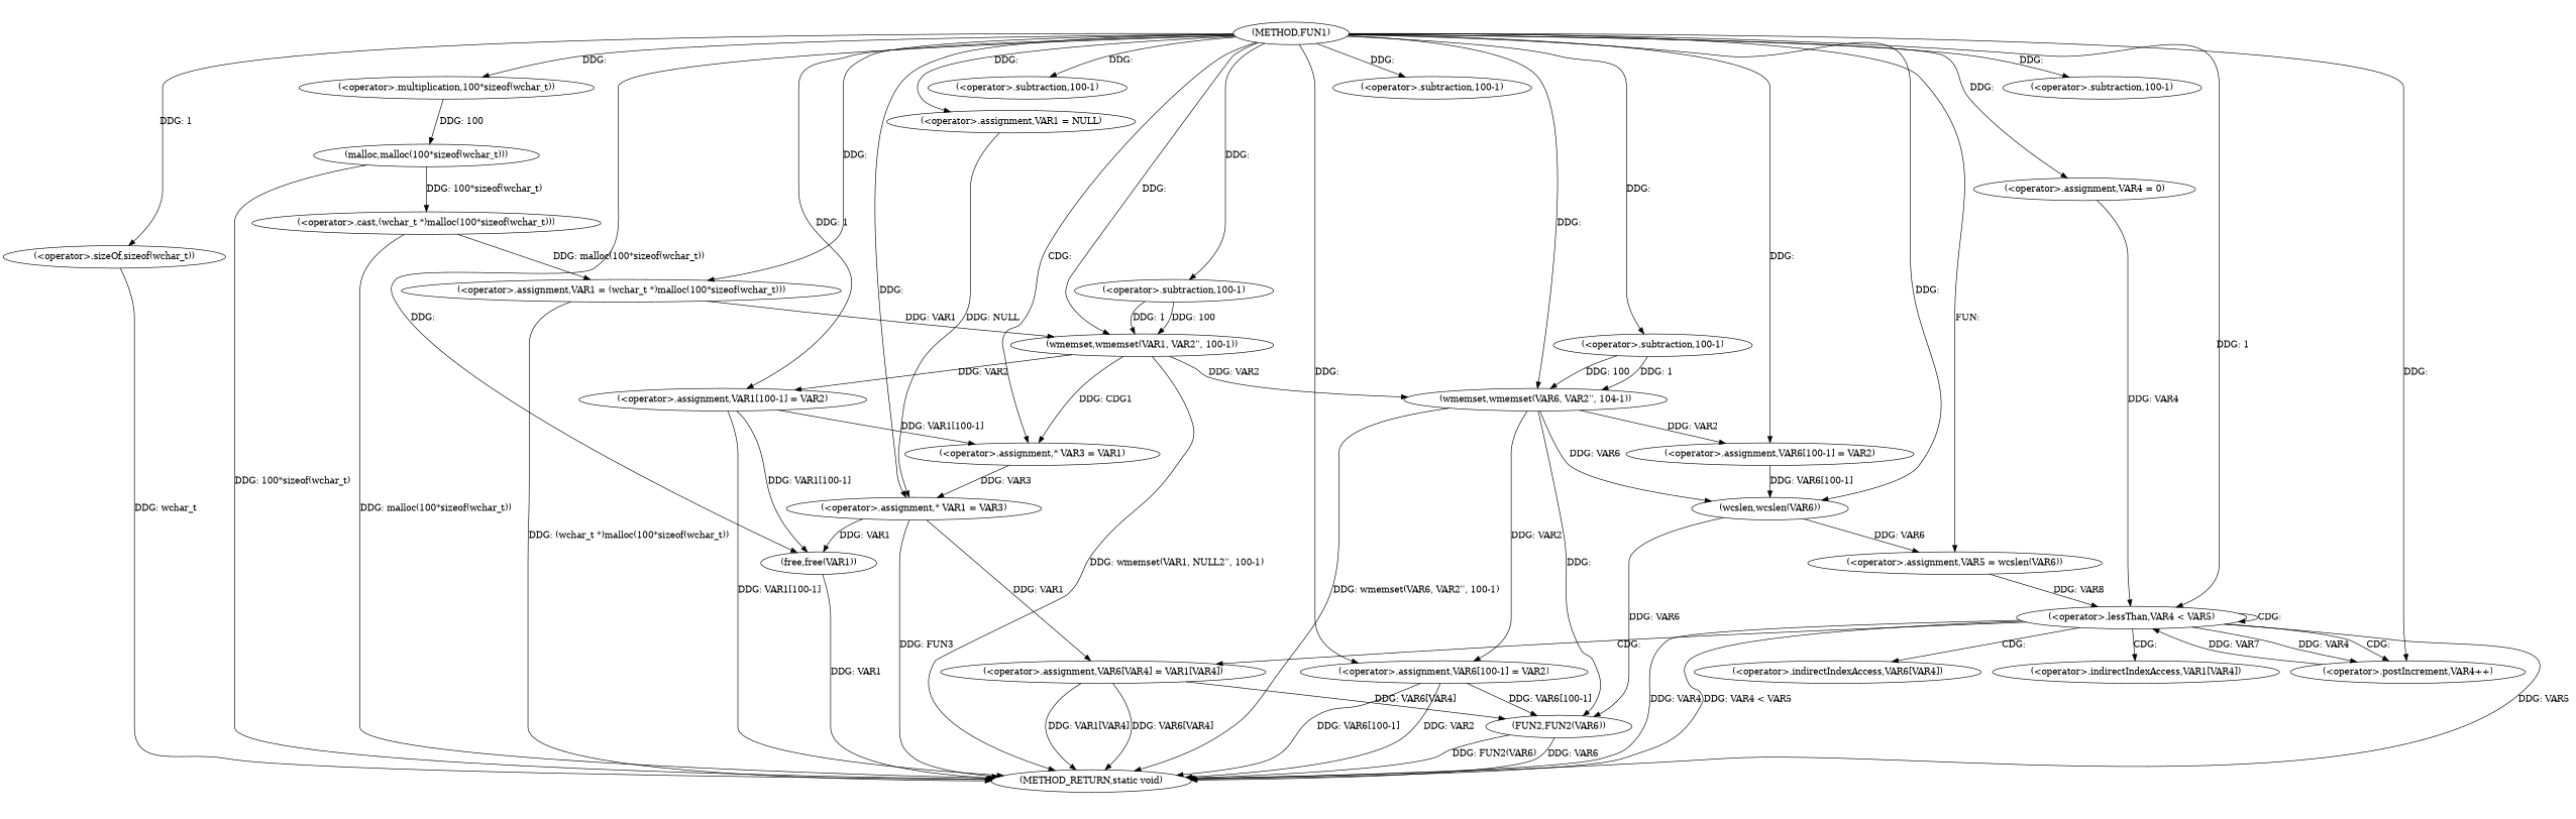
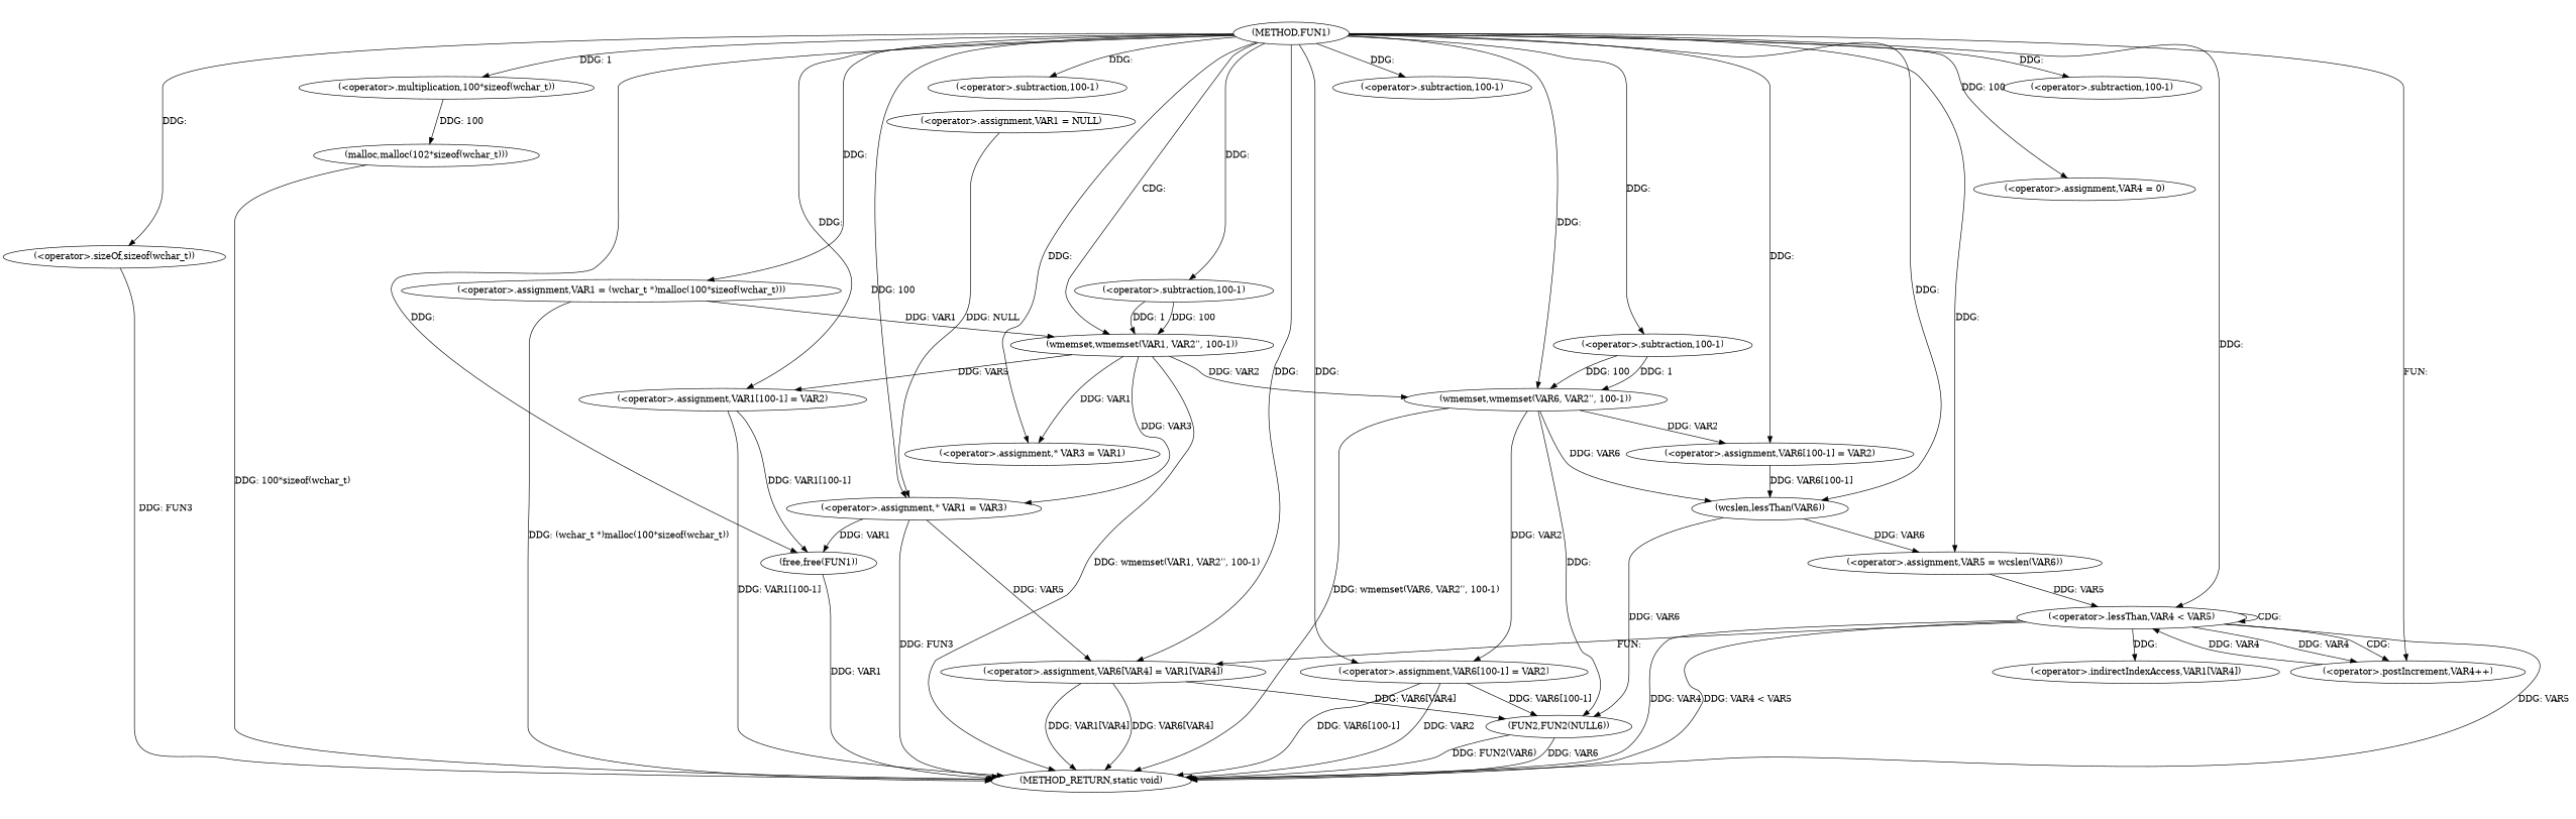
  digraph {
    n1 [label="(METHOD,FUN1)"]
    n2 [label="(<operator>.assignment,VAR1 = NULL)"]
    n3 [label="(<operator>.assignment,VAR1 = (wchar_t *)malloc(100*sizeof(wchar_t)))"]
    n4 [label="(<operator>.multiplication,100*sizeof(wchar_t))"]
    n5 [label="(<operator>.sizeOf,sizeof(wchar_t))"]
    n6 [label="(wmemset,wmemset(VAR1, VAR2'', 100-1))"]
    n7 [label="(<operator>.subtraction,100-1)"]
    n8 [label="(<operator>.assignment,VAR1[100-1] = VAR2)"]
    n9 [label="(<operator>.subtraction,100-1)"]
    n10 [label="(<operator>.assignment,* VAR3 = VAR1)"]
    n11 [label="(<operator>.assignment,* VAR1 = VAR3)"]
-   n12 [label="(wmemset,wmemset(VAR6, VAR2'', 104-1))"]
+   n12 [label="(wmemset,wmemset(VAR6, VAR2'', 100-1))"]
    n13 [label="(<operator>.subtraction,100-1)"]
    n14 [label="(<operator>.assignment,VAR6[100-1] = VAR2)"]
    n15 [label="(<operator>.subtraction,100-1)"]
    n16 [label="(<operator>.assignment,VAR5 = wcslen(VAR6))"]
-   n17 [label="(wcslen,wcslen(VAR6))"]
+   n17 [label="(wcslen,lessThan(VAR6))"]
    n18 [label="(<operator>.assignment,VAR4 = 0)"]
    n19 [label="(<operator>.lessThan,VAR4 < VAR5)"]
    n20 [label="(<operator>.postIncrement,VAR4++)"]
    n21 [label="(<operator>.assignment,VAR6[100-1] = VAR2)"]
    n22 [label="(<operator>.subtraction,100-1)"]
-   n23 [label="(free,free(VAR1))"]
+   n23 [label="(free,free(FUN1))"]
    n24 [label="(METHOD_RETURN,static void)"]
-   n25 [label="(malloc,malloc(100*sizeof(wchar_t)))"]
+   n25 [label="(malloc,malloc(102*sizeof(wchar_t)))"]
    n26 [label="(<operator>.assignment,VAR6[VAR4] = VAR1[VAR4])"]
-   n27 [label="(FUN2,FUN2(VAR6))"]
-   n28 [label="(<operator>.indirectIndexAccess,VAR6[VAR4])"]
+   n27 [label="(FUN2,FUN2(NULL6))"]
    n29 [label="(<operator>.indirectIndexAccess,VAR1[VAR4])"]
-   n30 [label="(<operator>.cast,(wchar_t *)malloc(100*sizeof(wchar_t)))"]
-   n1 -> n2 [label="DDG: "]
+   n1 -> n26 [label="DDG: "]
    n1 -> n3 [label="DDG: "]
-   n1 -> n4 [label="DDG: "]
-   n1 -> n5 [label="DDG: 1"]
-   n1 -> n6 [label="DDG: "]
+   n1 -> n4 [label="DDG: 1"]
+   n1 -> n5 [label="DDG: "]
+   n1 -> n6 [label="CDG: "]
    n1 -> n7 [label="DDG: "]
-   n1 -> n8 [label="DDG: 1"]
+   n1 -> n8 [label="DDG: "]
    n1 -> n9 [label="DDG: "]
-   n1 -> n10 [label="CDG: "]
-   n1 -> n11 [label="DDG: "]
+   n1 -> n10 [label="DDG: "]
+   n1 -> n11 [label="DDG: 100"]
    n1 -> n12 [label="DDG: "]
    n1 -> n13 [label="DDG: "]
    n1 -> n14 [label="DDG: "]
    n1 -> n15 [label="DDG: "]
-   n1 -> n16 [label="FUN: "]
+   n1 -> n16 [label="DDG: "]
    n1 -> n17 [label="DDG: "]
-   n1 -> n18 [label="DDG: "]
-   n1 -> n19 [label="DDG: 1"]
-   n1 -> n20 [label="DDG: "]
+   n1 -> n18 [label="DDG: 100"]
+   n1 -> n19 [label="DDG: "]
+   n1 -> n20 [label="FUN: "]
    n1 -> n21 [label="DDG: "]
    n1 -> n22 [label="DDG: "]
    n1 -> n23 [label="DDG: "]
    n2 -> n11 [label="DDG: NULL"]
    n3 -> n6 [label="DDG: VAR1"]
    n3 -> n24 [label="DDG: (wchar_t *)malloc(100*sizeof(wchar_t))"]
    n4 -> n25 [label="DDG: 100"]
-   n5 -> n24 [label="DDG: wchar_t"]
-   n6 -> n8 [label="DDG: VAR2"]
-   n6 -> n10 [label="DDG: CDG1"]
+   n5 -> n24 [label="DDG: FUN3"]
+   n6 -> n8 [label="DDG: VAR5"]
+   n6 -> n10 [label="DDG: VAR1"]
    n6 -> n12 [label="DDG: VAR2"]
-   n6 -> n24 [label="DDG: wmemset(VAR1, NULL2'', 100-1)"]
+   n6 -> n24 [label="DDG: wmemset(VAR1, VAR2'', 100-1)"]
    n7 -> n6 [label="DDG: 100"]
    n7 -> n6 [label="DDG: 1"]
-   n8 -> n10 [label="DDG: VAR1[100-1]"]
    n8 -> n23 [label="DDG: VAR1[100-1]"]
    n8 -> n24 [label="DDG: VAR1[100-1]"]
-   n10 -> n11 [label="DDG: VAR3"]
+   n6 -> n11 [label="DDG: VAR3"]
    n11 -> n23 [label="DDG: VAR1"]
    n11 -> n24 [label="DDG: FUN3"]
-   n11 -> n26 [label="DDG: VAR1"]
+   n11 -> n26 [label="DDG: VAR5"]
    n12 -> n14 [label="DDG: VAR2"]
    n12 -> n17 [label="DDG: VAR6"]
    n12 -> n21 [label="DDG: VAR2"]
    n12 -> n24 [label="DDG: wmemset(VAR6, VAR2'', 100-1)"]
    n12 -> n27 [label="DDG: "]
    n13 -> n12 [label="DDG: 100"]
    n13 -> n12 [label="DDG: 1"]
    n14 -> n17 [label="DDG: VAR6[100-1]"]
-   n16 -> n19 [label="DDG: VAR8"]
+   n16 -> n19 [label="DDG: VAR5"]
    n17 -> n16 [label="DDG: VAR6"]
    n17 -> n27 [label="DDG: VAR6"]
-   n18 -> n19 [label="DDG: VAR4"]
    n19 -> n19 [label="CDG: "]
    n19 -> n20 [label="DDG: VAR4"]
    n19 -> n20 [label="CDG: "]
    n19 -> n24 [label="DDG: VAR5"]
    n19 -> n24 [label="DDG: VAR4"]
    n19 -> n24 [label="DDG: VAR4 < VAR5"]
-   n19 -> n26 [label="CDG: "]
-   n19 -> n28 [label="CDG: "]
-   n19 -> n29 [label="CDG: "]
-   n20 -> n19 [label="DDG: VAR7"]
+   n19 -> n26 [label="FUN: "]
+   n19 -> n29 [label="DDG: "]
+   n20 -> n19 [label="DDG: VAR4"]
    n21 -> n24 [label="DDG: VAR2"]
    n21 -> n24 [label="DDG: VAR6[100-1]"]
    n21 -> n27 [label="DDG: VAR6[100-1]"]
    n23 -> n24 [label="DDG: VAR1"]
    n25 -> n24 [label="DDG: 100*sizeof(wchar_t)"]
-   n25 -> n30 [label="DDG: 100*sizeof(wchar_t)"]
    n26 -> n24 [label="DDG: VAR1[VAR4]"]
    n26 -> n24 [label="DDG: VAR6[VAR4]"]
    n26 -> n27 [label="DDG: VAR6[VAR4]"]
    n27 -> n24 [label="DDG: FUN2(VAR6)"]
    n27 -> n24 [label="DDG: VAR6"]
-   n30 -> n3 [label="DDG: malloc(100*sizeof(wchar_t))"]
-   n30 -> n24 [label="DDG: malloc(100*sizeof(wchar_t))"]
  }
